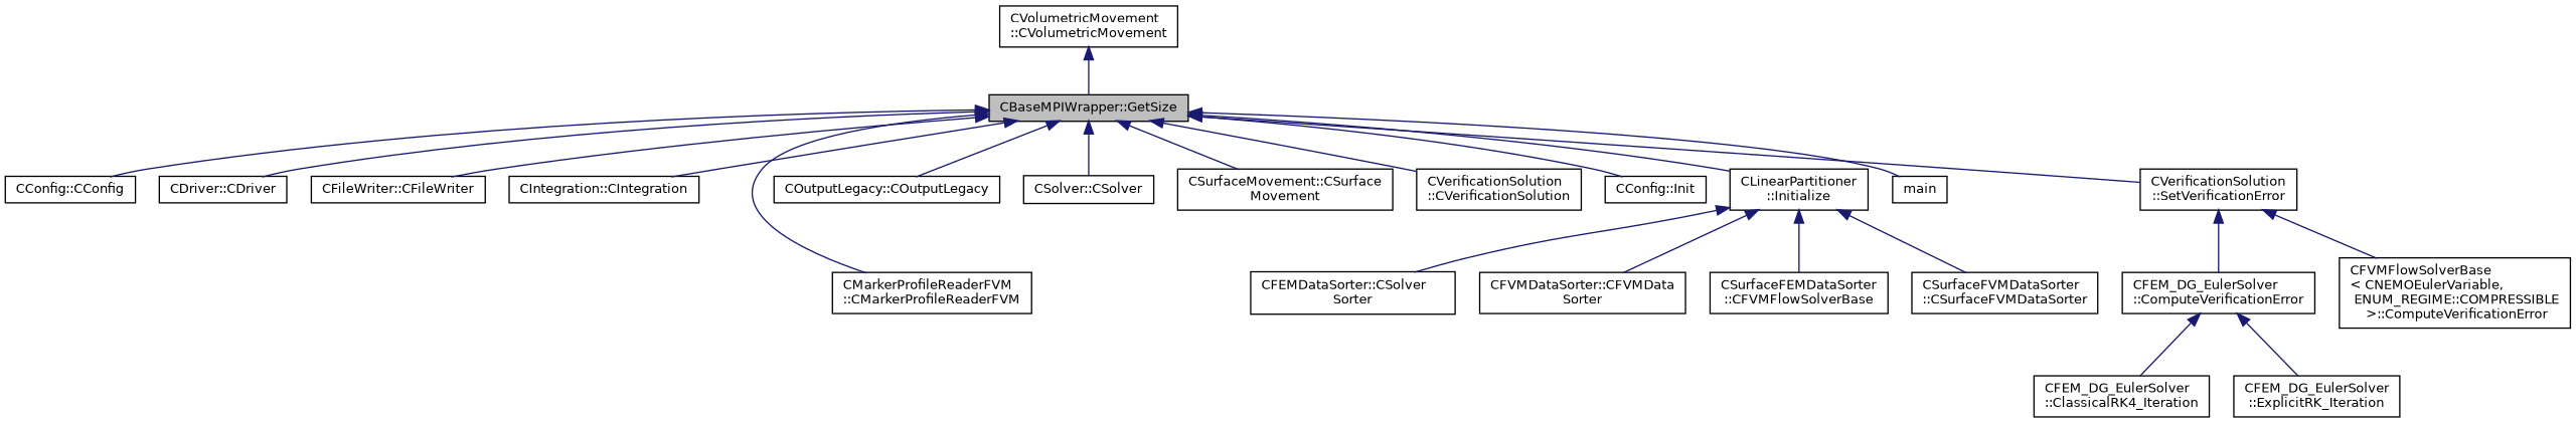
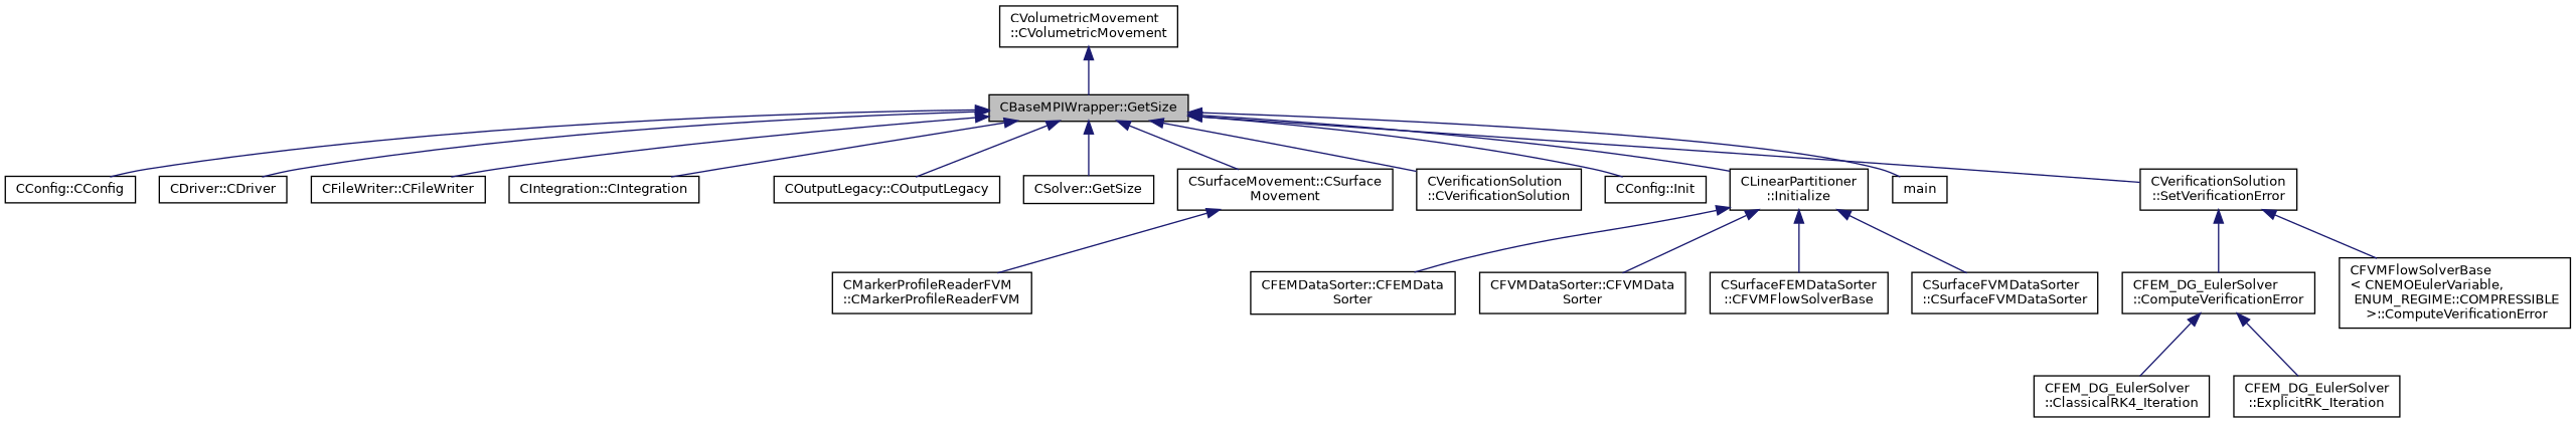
  digraph {
    rankdir=TB
    node [color=black fillcolor=white fontname=Helvetica fontsize=10 shape=record style=filled]
    edge [color=midnightblue dir=back fontname=Helvetica fontsize=10 labelfontname=Helvetica labelfontsize=10 style=solid]
    n1 [fillcolor=grey75 fontcolor=black height=0.2 label="CBaseMPIWrapper::GetSize" width=0.4]
    n2 [height=0.2 label="CConfig::CConfig" width=0.4]
    n3 [height=0.2 label="CDriver::CDriver" width=0.4]
    n4 [height=0.2 label="CFileWriter::CFileWriter" width=0.4]
    n5 [height=0.2 label="CIntegration::CIntegration" width=0.4]
    n6 [height=0.2 label="CMarkerProfileReaderFVM\l::CMarkerProfileReaderFVM" width=0.4]
    n7 [height=0.2 label="COutputLegacy::COutputLegacy" width=0.4]
-   n8 [height=0.2 label="CSolver::CSolver" width=0.4]
+   n8 [height=0.2 label="CSolver::GetSize" width=0.4]
    n9 [height=0.2 label="CSurfaceMovement::CSurface\lMovement" width=0.4]
    n10 [height=0.2 label="CVerificationSolution\l::CVerificationSolution" width=0.4]
    n11 [height=0.2 label="CConfig::Init" width=0.4]
    n12 [height=0.2 label="CLinearPartitioner\l::Initialize" width=0.4]
    n13 [height=0.2 label=main width=0.4]
    n14 [height=0.2 label="CVerificationSolution\l::SetVerificationError" width=0.4]
    n15 [height=0.2 label="CVolumetricMovement\l::CVolumetricMovement" width=0.4]
-   n16 [height=0.2 label="CFEMDataSorter::CSolver\lSorter" width=0.4]
+   n16 [height=0.2 label="CFEMDataSorter::CFEMData\lSorter" width=0.4]
    n17 [height=0.2 label="CFVMDataSorter::CFVMData\lSorter" width=0.4]
    n18 [height=0.2 label="CSurfaceFEMDataSorter\l::CFVMFlowSolverBase" width=0.4]
    n19 [height=0.2 label="CSurfaceFVMDataSorter\l::CSurfaceFVMDataSorter" width=0.4]
    n20 [height=0.2 label="CFEM_DG_EulerSolver\l::ComputeVerificationError" width=0.4]
    n21 [height=0.2 label="CFVMFlowSolverBase\l\< CNEMOEulerVariable,\l ENUM_REGIME::COMPRESSIBLE\l \>::ComputeVerificationError" width=0.4]
    n22 [height=0.2 label="CFEM_DG_EulerSolver\l::ClassicalRK4_Iteration" width=0.4]
    n23 [height=0.2 label="CFEM_DG_EulerSolver\l::ExplicitRK_Iteration" width=0.4]
    n1 -> n2
    n1 -> n3
    n1 -> n4
    n1 -> n5
-   n1 -> n6
+   n9 -> n6
    n1 -> n7
    n1 -> n8
    n1 -> n9
    n1 -> n10
    n1 -> n11
    n1 -> n12
    n1 -> n13
    n1 -> n14
    n12 -> n16
    n12 -> n17
    n12 -> n18
    n12 -> n19
    n14 -> n20
    n14 -> n21
    n15 -> n1
    n20 -> n22
    n20 -> n23
  }
